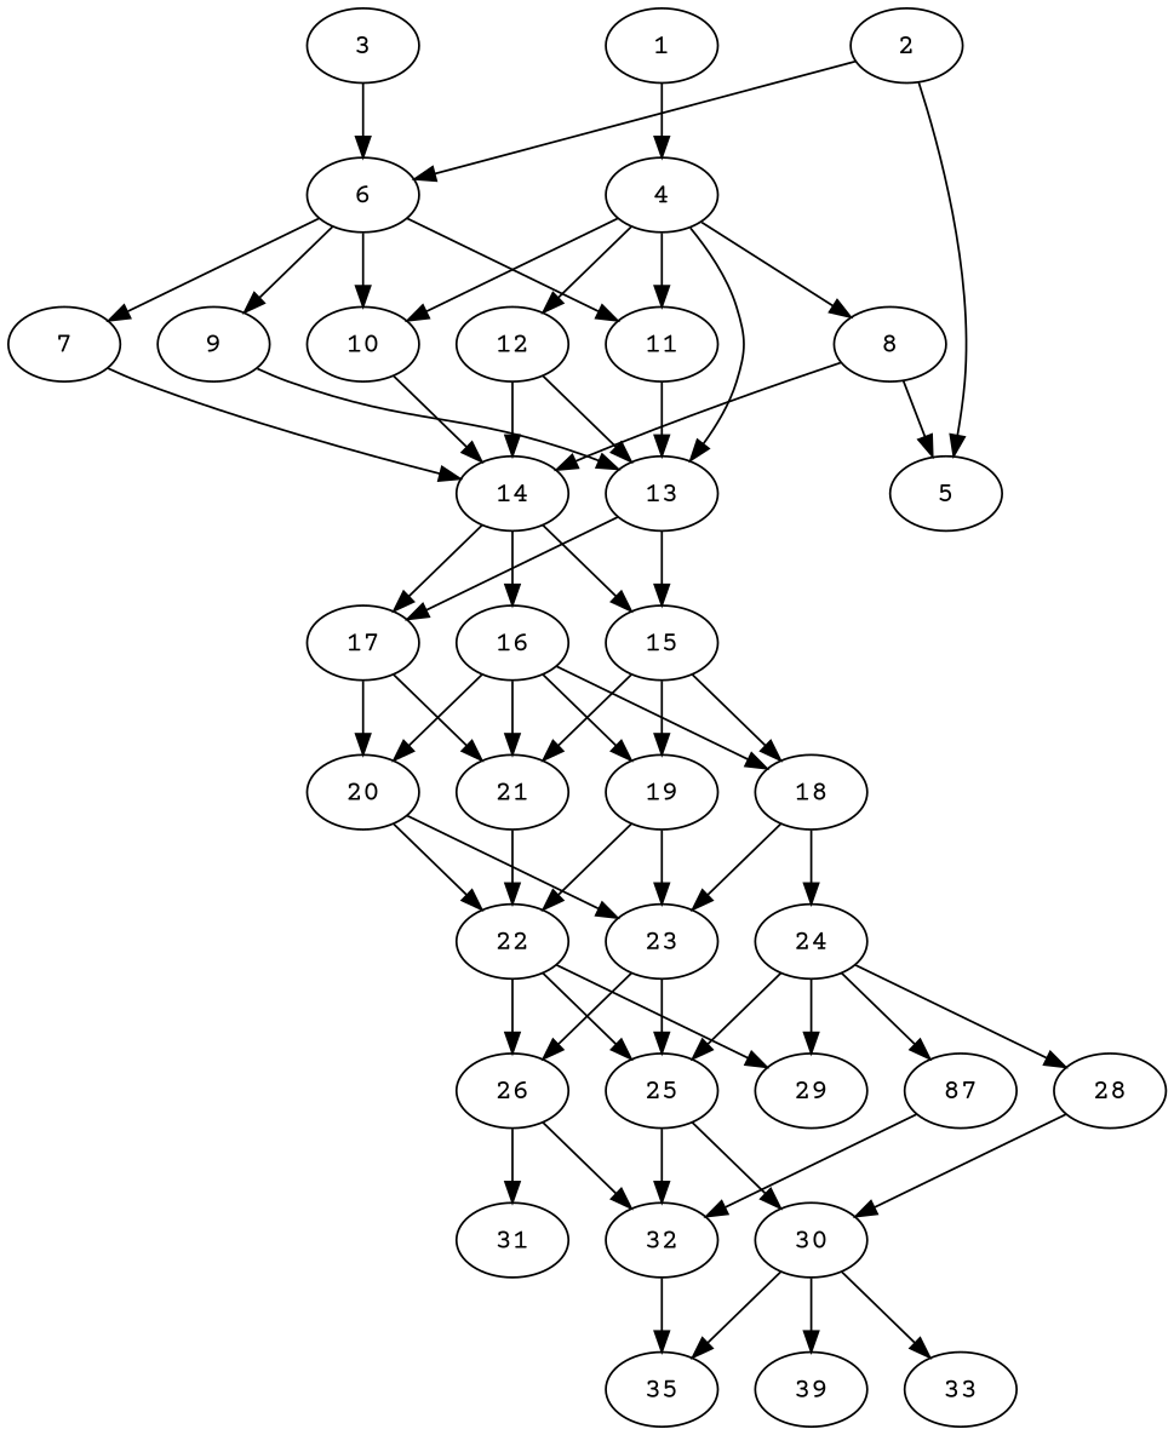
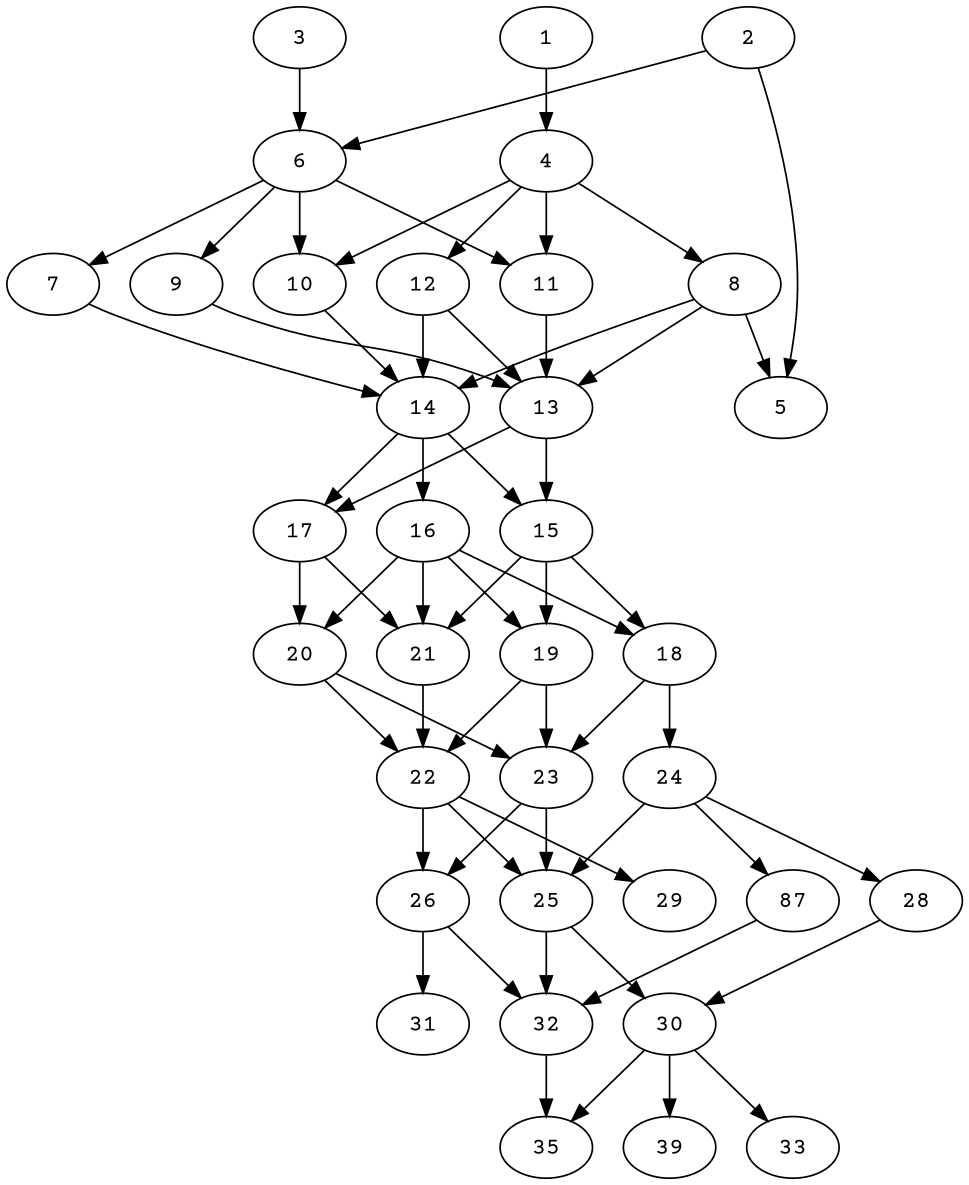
  digraph {
    fontname="Courier Prime"
    node [alpha=0.03 fontname="Courier Prime"]
    edge [fontname="Courier Prime"]
    1 [alpha=0.04 expect_size=47769600]
    4 [alpha=0.06 expect_size=8257536]
    8 [alpha=0.01 expect_size=23776256]
    10 [alpha=0.13 expect_size=36492288]
    11 [alpha=0.13 expect_size=10798080]
    12 [alpha=0.17 expect_size=19782656]
    7 [alpha=0.06 expect_size=13886464]
    14 [alpha=0.12 expect_size=8230912]
    5 [alpha=0.13 expect_size=34196480]
    13 [alpha=0.17 expect_size=41947136]
    2 [alpha=0.09 expect_size=25248768]
    6 [alpha=0.08 expect_size=11954176]
    9 [alpha=0.08 expect_size=24606720]
    3 [alpha=0.06 expect_size=11080704]
    15 [alpha=0.04 expect_size=21574656]
    17 [expect_size=24424448]
    16 [alpha=0.02 expect_size=5423104]
    18 [alpha=0.08 expect_size=38947840]
    19 [alpha=0.20 expect_size=41741312]
    21 [expect_size=43141120]
    20 [alpha=0.02 expect_size=13019136]
    23 [alpha=0.04 expect_size=19207168]
    24 [alpha=0.17 expect_size=13119488]
    22 [alpha=0.13 expect_size=25970688]
    25 [expect_size=41248768]
    26 [alpha=0.11 expect_size=51066880]
    29 [alpha=0.11 expect_size=34190336]
    n28 [expect_size=8657920 label=87]
    28 [expect_size=14917632]
    30 [alpha=0.12 expect_size=33041408]
    32 [alpha=0.05 expect_size=46188544]
    31 [alpha=0.15 expect_size=38593536]
    33 [alpha=0.10 expect_size=28646400]
    n34 [alpha=0.17 expect_size=38991872 label=39]
    35 [alpha=0.10 expect_size=33053696]
    1 -> 4
    4 -> 8
    4 -> 10
    4 -> 11
    4 -> 12
    8 -> 14
    8 -> 5
-   4 -> 13
+   8 -> 13
    10 -> 14
    11 -> 13
    12 -> 14
    12 -> 13
    7 -> 14
    14 -> 15
    14 -> 17
    14 -> 16
    13 -> 15
    13 -> 17
    2 -> 5
    2 -> 6
    6 -> 10
    6 -> 11
    6 -> 7
    6 -> 9
    9 -> 13
    3 -> 6
    15 -> 18
    15 -> 19
    15 -> 21
    17 -> 21
    17 -> 20
    16 -> 18
    16 -> 19
    16 -> 21
    16 -> 20
    18 -> 23
    18 -> 24
    19 -> 23
    19 -> 22
    21 -> 22
    20 -> 23
    20 -> 22
    23 -> 25
    23 -> 26
    24 -> 25
-   24 -> 29
    24 -> n28
    24 -> 28
    22 -> 25
    22 -> 26
    22 -> 29
    25 -> 30
    25 -> 32
    26 -> 32
    26 -> 31
    n28 -> 32
    28 -> 30
    30 -> 33
    30 -> n34
    30 -> 35
    32 -> 35
  }
